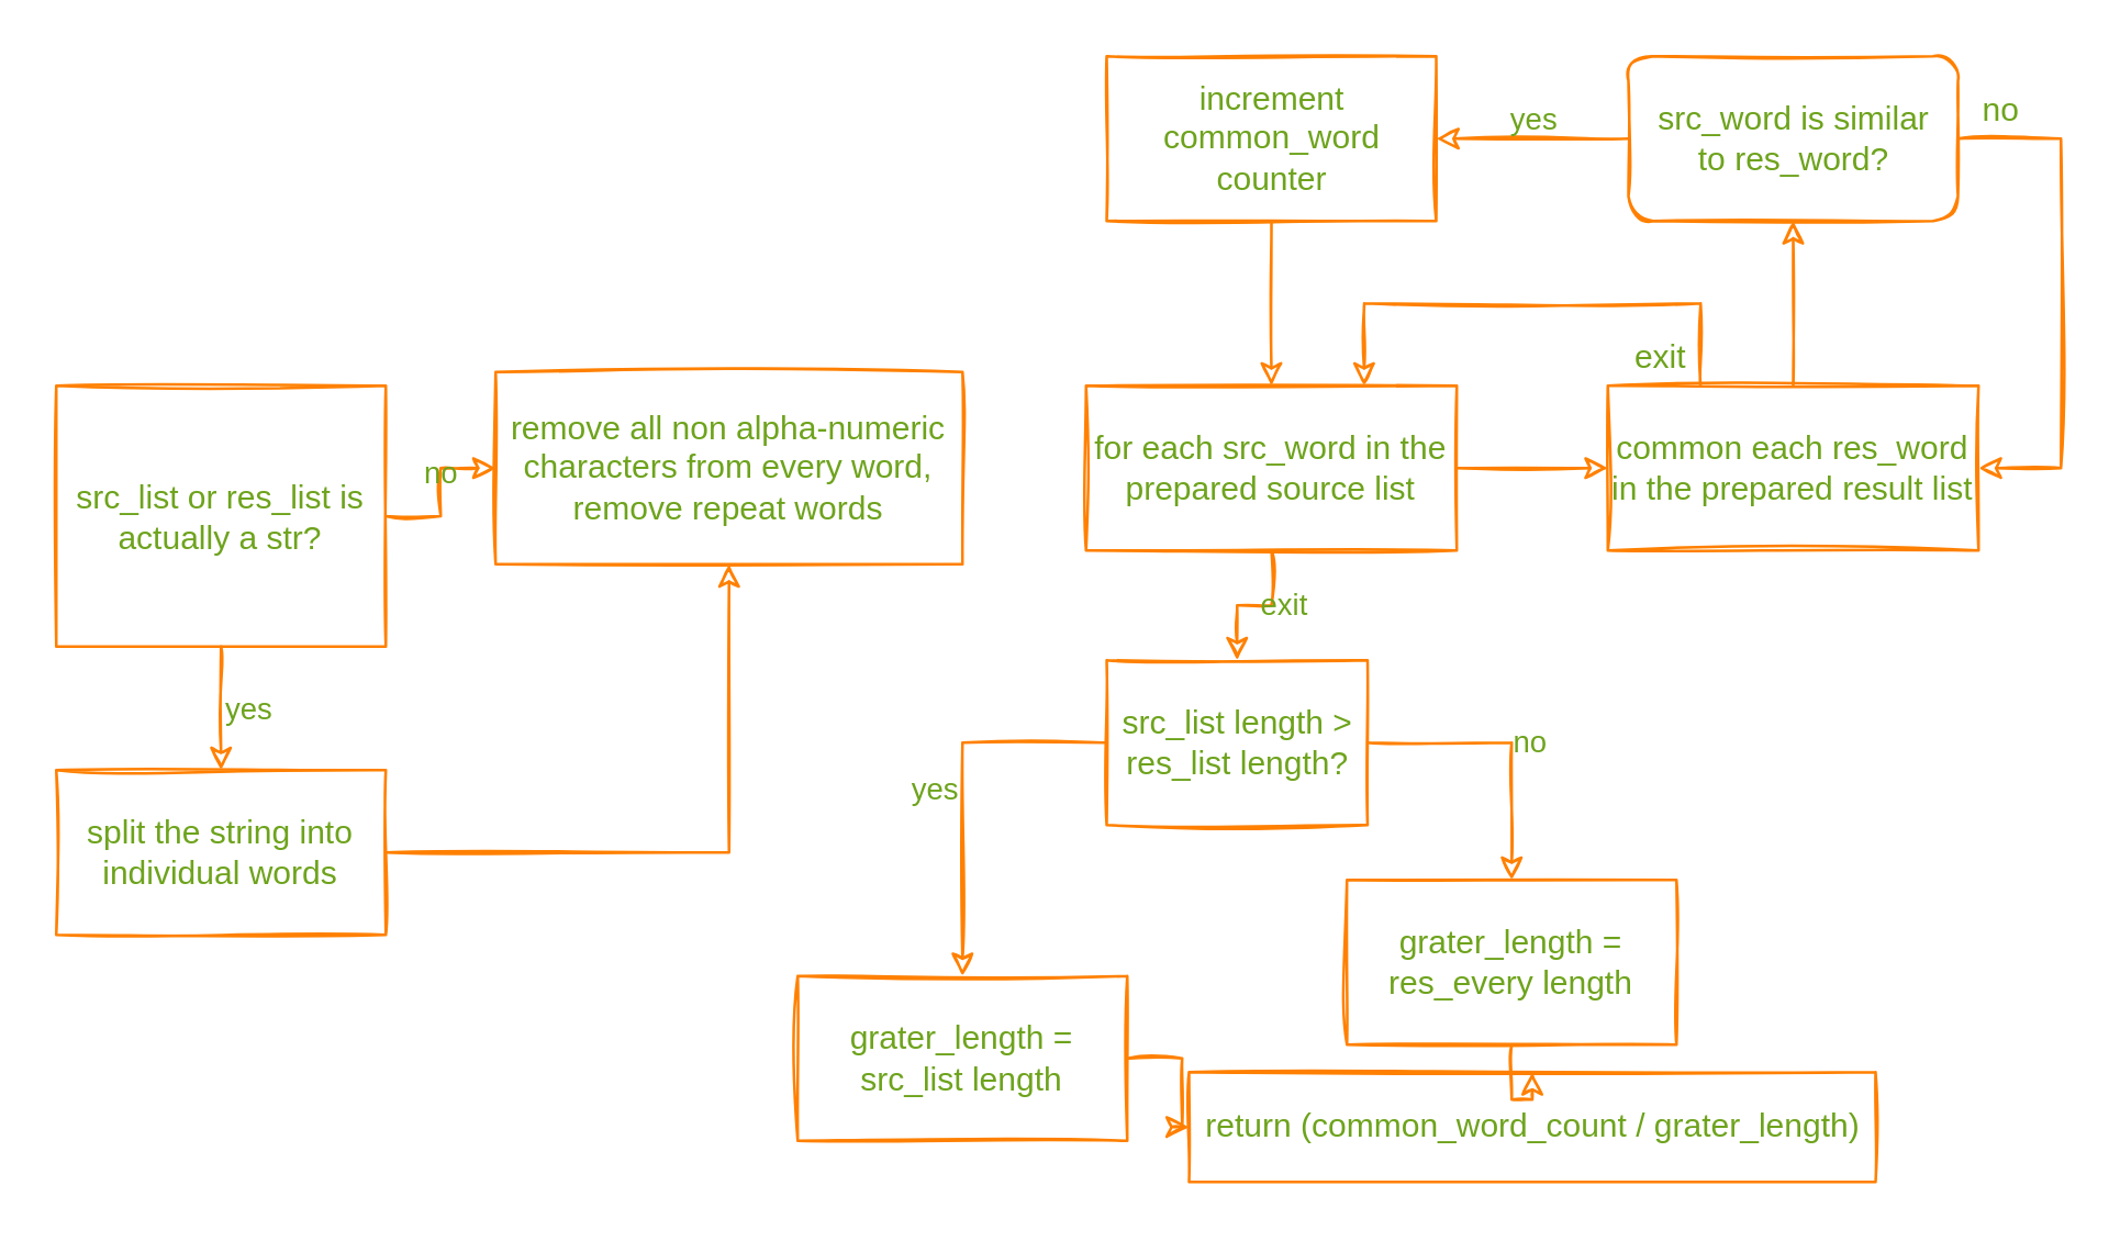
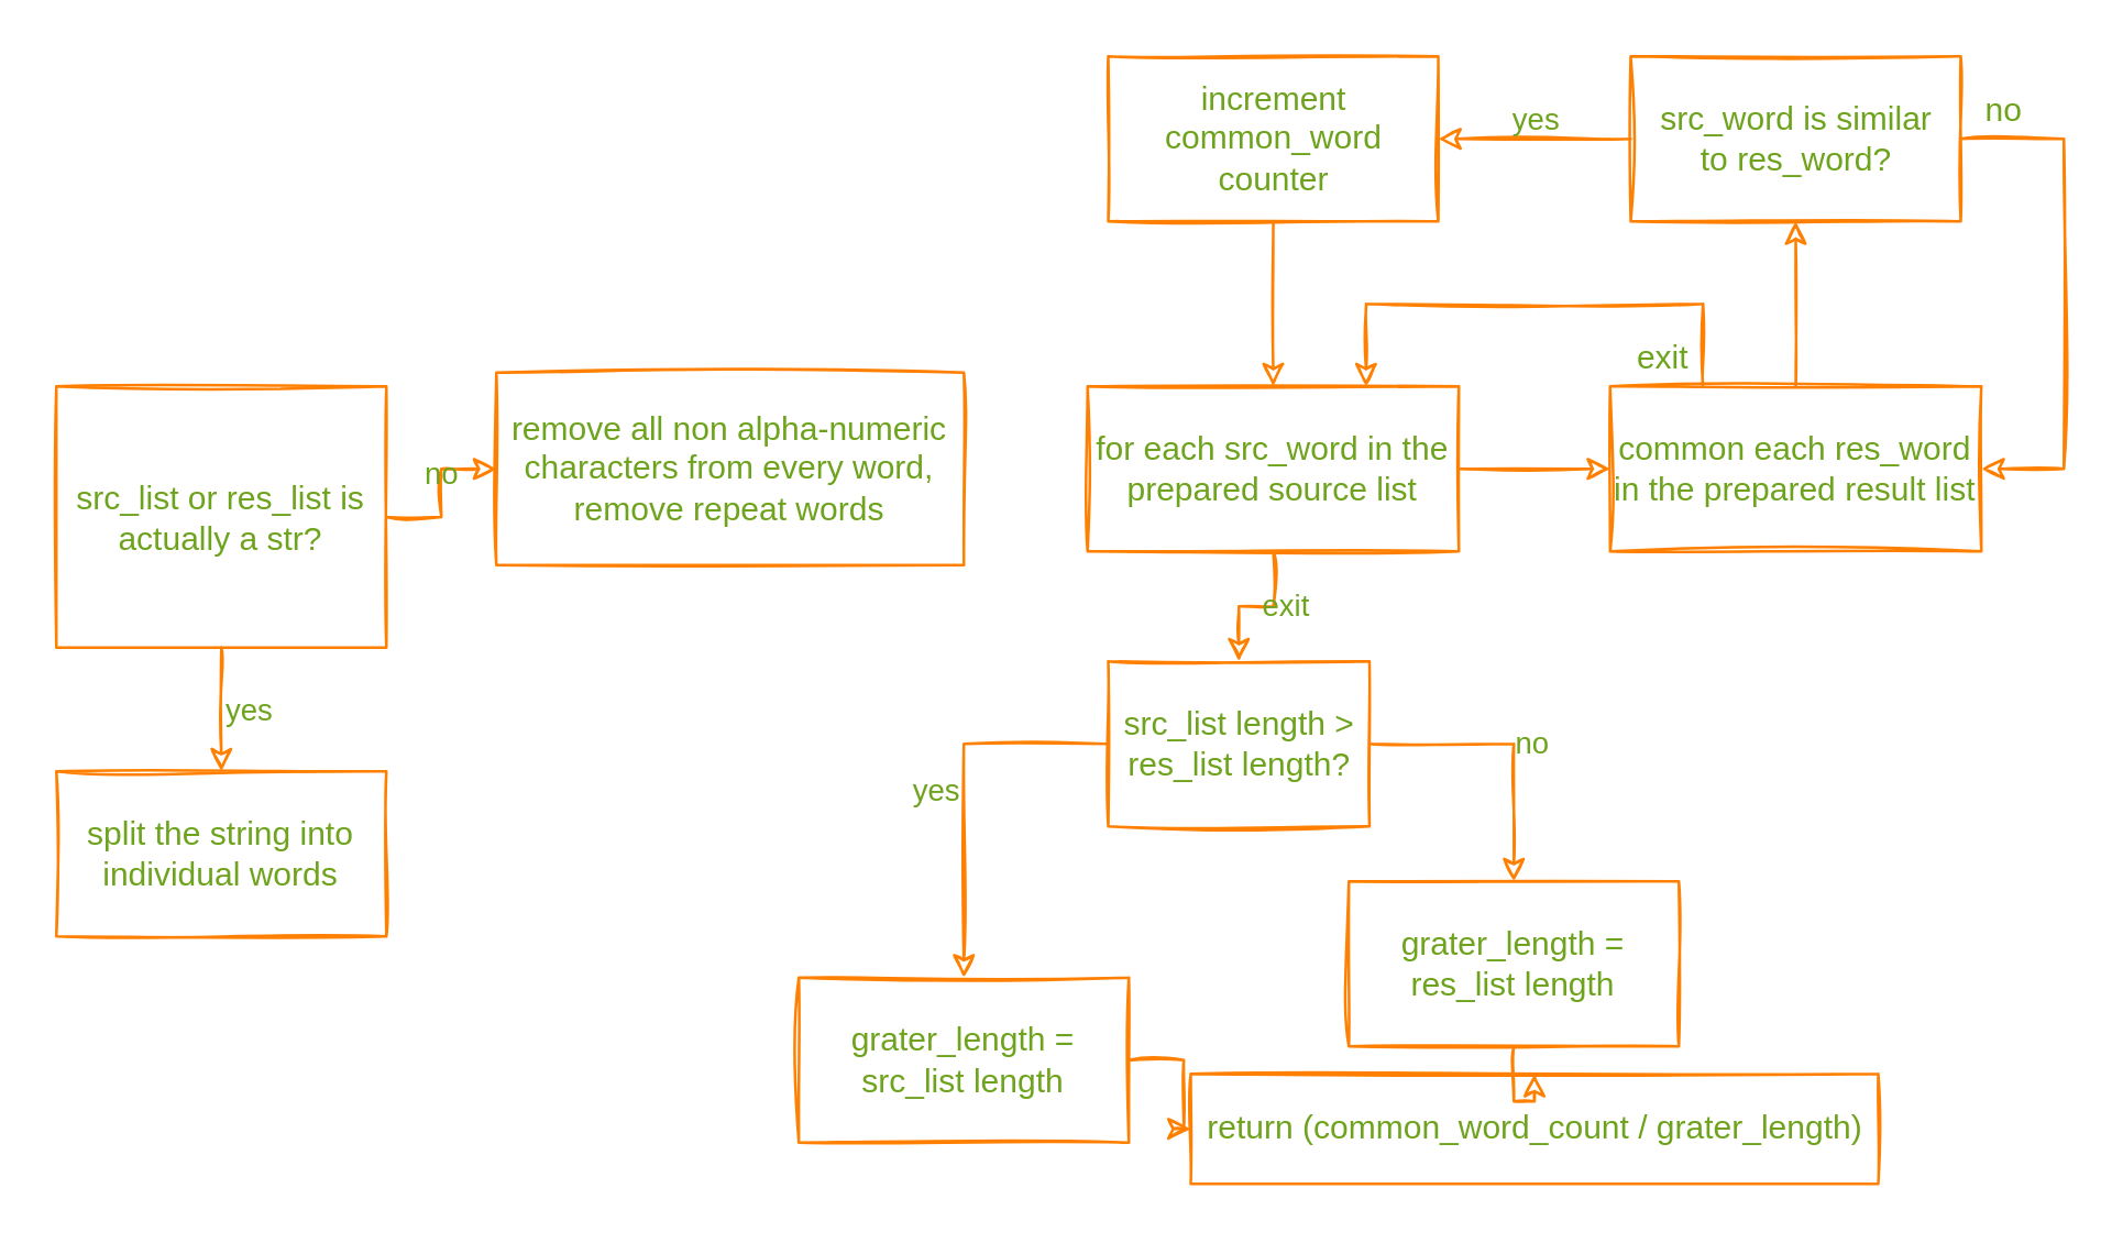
  <mxCell id="0" />
  <mxCell id="1" parent="0" />
  <mxCell id="2" value="yes" style="edgeStyle=orthogonalEdgeStyle;rounded=0;orthogonalLoop=1;jettySize=auto;html=1;align=left;sketch=1;strokeColor=#FF8000;fillOpacity=0;labelBackgroundColor=none;fontColor=#6EA31D;" edge="1" parent="1" source="4" target="6"><mxGeometry relative="1" as="geometry" /></mxCell>
  <mxCell id="3" value="no&lt;br&gt;&amp;nbsp; &amp;nbsp;" style="edgeStyle=orthogonalEdgeStyle;rounded=0;orthogonalLoop=1;jettySize=auto;html=1;sketch=1;strokeColor=#FF8000;fillOpacity=0;labelBackgroundColor=none;fontColor=#6EA31D;" edge="1" parent="1" source="4" target="7"><mxGeometry relative="1" as="geometry" /></mxCell>
  <mxCell id="4" value="src_list or res_list is actually a str?" style="whiteSpace=wrap;html=1;sketch=1;strokeColor=#FF8000;fillOpacity=0;labelBackgroundColor=none;fontColor=#6EA31D;" vertex="1" parent="1"><mxGeometry x="20" y="140" width="120" height="95" as="geometry" /></mxCell>
- <mxCell id="5" style="edgeStyle=orthogonalEdgeStyle;rounded=0;orthogonalLoop=1;jettySize=auto;html=1;entryX=0.5;entryY=1;entryDx=0;entryDy=0;sketch=1;strokeColor=#FF8000;fillOpacity=0;labelBackgroundColor=none;fontColor=#6EA31D;" edge="1" parent="1" source="6" target="7"><mxGeometry relative="1" as="geometry" /></mxCell>
  <mxCell id="6" value="split the string into individual words" style="whiteSpace=wrap;html=1;sketch=1;strokeColor=#FF8000;fillOpacity=0;labelBackgroundColor=none;fontColor=#6EA31D;" vertex="1" parent="1"><mxGeometry x="20" y="280" width="120" height="60" as="geometry" /></mxCell>
  <mxCell id="7" value="remove all non alpha-numeric characters from every word, remove repeat words" style="whiteSpace=wrap;html=1;sketch=1;strokeColor=#FF8000;fillOpacity=0;labelBackgroundColor=none;fontColor=#6EA31D;" vertex="1" parent="1"><mxGeometry x="180" y="135" width="170" height="70" as="geometry" /></mxCell>
  <mxCell id="8" value="" style="edgeStyle=orthogonalEdgeStyle;rounded=0;orthogonalLoop=1;jettySize=auto;html=1;sketch=1;strokeColor=#FF8000;fillOpacity=0;labelBackgroundColor=none;fontColor=#6EA31D;" edge="1" parent="1" source="10" target="13"><mxGeometry relative="1" as="geometry" /></mxCell>
  <mxCell id="9" value="exit" style="edgeStyle=orthogonalEdgeStyle;rounded=0;orthogonalLoop=1;jettySize=auto;html=1;sketch=1;strokeColor=#FF8000;fillOpacity=0;labelBackgroundColor=none;fontColor=#6EA31D;align=left;" edge="1" parent="1" source="10" target="21"><mxGeometry relative="1" as="geometry" /></mxCell>
  <mxCell id="10" value="for each src_word in the prepared source list" style="whiteSpace=wrap;html=1;sketch=1;strokeColor=#FF8000;fillOpacity=0;labelBackgroundColor=none;fontColor=#6EA31D;" vertex="1" parent="1"><mxGeometry x="395" y="140" width="135" height="60" as="geometry" /></mxCell>
  <mxCell id="11" value="" style="edgeStyle=orthogonalEdgeStyle;rounded=0;orthogonalLoop=1;jettySize=auto;html=1;sketch=1;strokeColor=#FF8000;fillOpacity=0;labelBackgroundColor=none;fontColor=#6EA31D;" edge="1" parent="1" source="13" target="16"><mxGeometry relative="1" as="geometry" /></mxCell>
  <mxCell id="12" style="edgeStyle=orthogonalEdgeStyle;rounded=0;orthogonalLoop=1;jettySize=auto;html=1;exitX=0.25;exitY=0;exitDx=0;exitDy=0;entryX=0.75;entryY=0;entryDx=0;entryDy=0;sketch=1;strokeColor=#FF8000;fillOpacity=0;labelBackgroundColor=none;fontColor=#6EA31D;" edge="1" parent="1" source="13" target="10"><mxGeometry relative="1" as="geometry"><Array as="points"><mxPoint x="619" y="110" /><mxPoint x="496" y="110" /></Array></mxGeometry></mxCell>
  <mxCell id="13" value="common each res_word in the prepared result list" style="whiteSpace=wrap;html=1;sketch=1;strokeColor=#FF8000;fillOpacity=0;labelBackgroundColor=none;fontColor=#6EA31D;" vertex="1" parent="1"><mxGeometry x="585" y="140" width="135" height="60" as="geometry" /></mxCell>
  <mxCell id="14" style="edgeStyle=orthogonalEdgeStyle;rounded=0;orthogonalLoop=1;jettySize=auto;html=1;entryX=1;entryY=0.5;entryDx=0;entryDy=0;exitX=1;exitY=0.5;exitDx=0;exitDy=0;sketch=1;strokeColor=#FF8000;fillOpacity=0;labelBackgroundColor=none;fontColor=#6EA31D;" edge="1" parent="1" source="16" target="13"><mxGeometry relative="1" as="geometry"><Array as="points"><mxPoint x="750" y="50" /><mxPoint x="750" y="170" /></Array></mxGeometry></mxCell>
  <mxCell id="15" value="yes&lt;br&gt;&amp;nbsp; &amp;nbsp;" style="edgeStyle=orthogonalEdgeStyle;rounded=0;orthogonalLoop=1;jettySize=auto;html=1;sketch=1;strokeColor=#FF8000;fillOpacity=0;labelBackgroundColor=none;fontColor=#6EA31D;" edge="1" parent="1" source="16" target="19"><mxGeometry relative="1" as="geometry" /></mxCell>
- <mxCell id="16" value="src_word is similar&lt;br&gt;to res_word?" style="whiteSpace=wrap;html=1;sketch=1;strokeColor=#FF8000;fillOpacity=0;labelBackgroundColor=none;fontColor=#6EA31D;rounded=1;" vertex="1" parent="1"><mxGeometry x="592.5" y="20" width="120" height="60" as="geometry" /></mxCell>
+ <mxCell id="16" value="src_word is similar&lt;br&gt;to res_word?" style="whiteSpace=wrap;html=1;sketch=1;strokeColor=#FF8000;fillOpacity=0;labelBackgroundColor=none;fontColor=#6EA31D;" vertex="1" parent="1"><mxGeometry x="592.5" y="20" width="120" height="60" as="geometry" /></mxCell>
  <mxCell id="17" value="no" style="text;html=1;align=center;verticalAlign=middle;resizable=0;points=[];autosize=1;sketch=1;fillOpacity=0;labelBackgroundColor=none;fontColor=#6EA31D;" vertex="1" parent="1"><mxGeometry x="712.5" y="30" width="30" height="20" as="geometry" /></mxCell>
  <mxCell id="18" value="" style="edgeStyle=orthogonalEdgeStyle;rounded=0;orthogonalLoop=1;jettySize=auto;html=1;sketch=1;strokeColor=#FF8000;fillOpacity=0;labelBackgroundColor=none;fontColor=#6EA31D;" edge="1" parent="1" source="19" target="10"><mxGeometry relative="1" as="geometry" /></mxCell>
  <mxCell id="19" value="increment common_word counter" style="whiteSpace=wrap;html=1;sketch=1;strokeColor=#FF8000;fillOpacity=0;labelBackgroundColor=none;fontColor=#6EA31D;" vertex="1" parent="1"><mxGeometry x="402.5" y="20" width="120" height="60" as="geometry" /></mxCell>
  <mxCell id="20" value="exit" style="text;html=1;align=center;verticalAlign=middle;resizable=0;points=[];autosize=1;sketch=1;fillOpacity=0;labelBackgroundColor=none;fontColor=#6EA31D;" vertex="1" parent="1"><mxGeometry x="589" y="120" width="30" height="20" as="geometry" /></mxCell>
  <mxCell id="21" value="src_list length &amp;gt; res_list length?" style="whiteSpace=wrap;html=1;sketch=1;strokeColor=#FF8000;fillOpacity=0;labelBackgroundColor=none;fontColor=#6EA31D;" vertex="1" parent="1"><mxGeometry x="402.5" y="240" width="95" height="60" as="geometry" /></mxCell>
  <mxCell id="22" value="yes" style="edgeStyle=orthogonalEdgeStyle;rounded=0;orthogonalLoop=1;jettySize=auto;html=1;exitX=0;exitY=0.5;exitDx=0;exitDy=0;align=right;sketch=1;strokeColor=#FF8000;fillOpacity=0;labelBackgroundColor=none;fontColor=#6EA31D;" edge="1" parent="1" source="21" target="24"><mxGeometry relative="1" as="geometry" /></mxCell>
  <mxCell id="23" style="edgeStyle=orthogonalEdgeStyle;rounded=0;orthogonalLoop=1;jettySize=auto;html=1;sketch=1;strokeColor=#FF8000;fillOpacity=0;labelBackgroundColor=none;fontColor=#6EA31D;" edge="1" parent="1" source="24" target="28"><mxGeometry relative="1" as="geometry" /></mxCell>
  <mxCell id="24" value="grater_length = src_list length" style="whiteSpace=wrap;html=1;sketch=1;strokeColor=#FF8000;fillOpacity=0;labelBackgroundColor=none;fontColor=#6EA31D;" vertex="1" parent="1"><mxGeometry x="290" y="355" width="120" height="60" as="geometry" /></mxCell>
  <mxCell id="25" value="no" style="edgeStyle=orthogonalEdgeStyle;rounded=0;orthogonalLoop=1;jettySize=auto;html=1;exitX=1;exitY=0.5;exitDx=0;exitDy=0;align=left;sketch=1;strokeColor=#FF8000;fillOpacity=0;labelBackgroundColor=none;fontColor=#6EA31D;" edge="1" parent="1" source="21" target="27"><mxGeometry relative="1" as="geometry" /></mxCell>
  <mxCell id="26" style="edgeStyle=orthogonalEdgeStyle;rounded=0;orthogonalLoop=1;jettySize=auto;html=1;sketch=1;strokeColor=#FF8000;fillOpacity=0;labelBackgroundColor=none;fontColor=#6EA31D;" edge="1" parent="1" source="27" target="28"><mxGeometry relative="1" as="geometry" /></mxCell>
- <mxCell id="27" value="grater_length = res_every length" style="whiteSpace=wrap;html=1;sketch=1;strokeColor=#FF8000;fillOpacity=0;labelBackgroundColor=none;fontColor=#6EA31D;" vertex="1" parent="1"><mxGeometry x="490" y="320" width="120" height="60" as="geometry" /></mxCell>
+ <mxCell id="27" value="grater_length = res_list length" style="whiteSpace=wrap;html=1;sketch=1;strokeColor=#FF8000;fillOpacity=0;labelBackgroundColor=none;fontColor=#6EA31D;" vertex="1" parent="1"><mxGeometry x="490" y="320" width="120" height="60" as="geometry" /></mxCell>
  <mxCell id="28" value="return (common_word_count / grater_length)" style="whiteSpace=wrap;html=1;sketch=1;strokeColor=#FF8000;fillOpacity=0;labelBackgroundColor=none;fontColor=#6EA31D;" vertex="1" parent="1"><mxGeometry x="432.5" y="390" width="250" height="40" as="geometry" /></mxCell>
